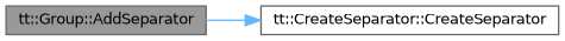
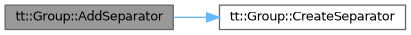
  digraph {
    rankdir=LR
    node [fontname=Helvetica fontsize=10 shape=box style=filled]
    n1 [color=gray40 fillcolor=grey60 fontcolor=black height=0.2 label="tt::Group::AddSeparator" width=0.4]
-   n2 [color=grey40 fillcolor=white height=0.2 label="tt::CreateSeparator::CreateSeparator" width=0.4]
+   n2 [color=grey40 fillcolor=white height=0.2 label="tt::Group::CreateSeparator" width=0.4]
    n1 -> n2 [color=steelblue1 fontname=Helvetica fontsize=10 labelfontname=Helvetica labelfontsize=10 style=solid]
  }
